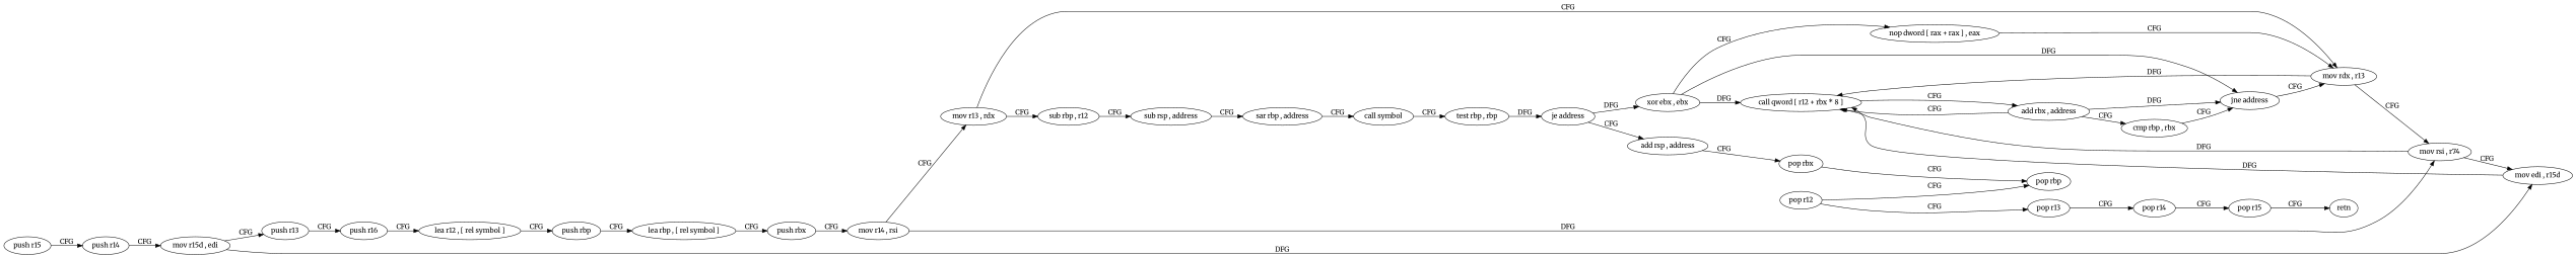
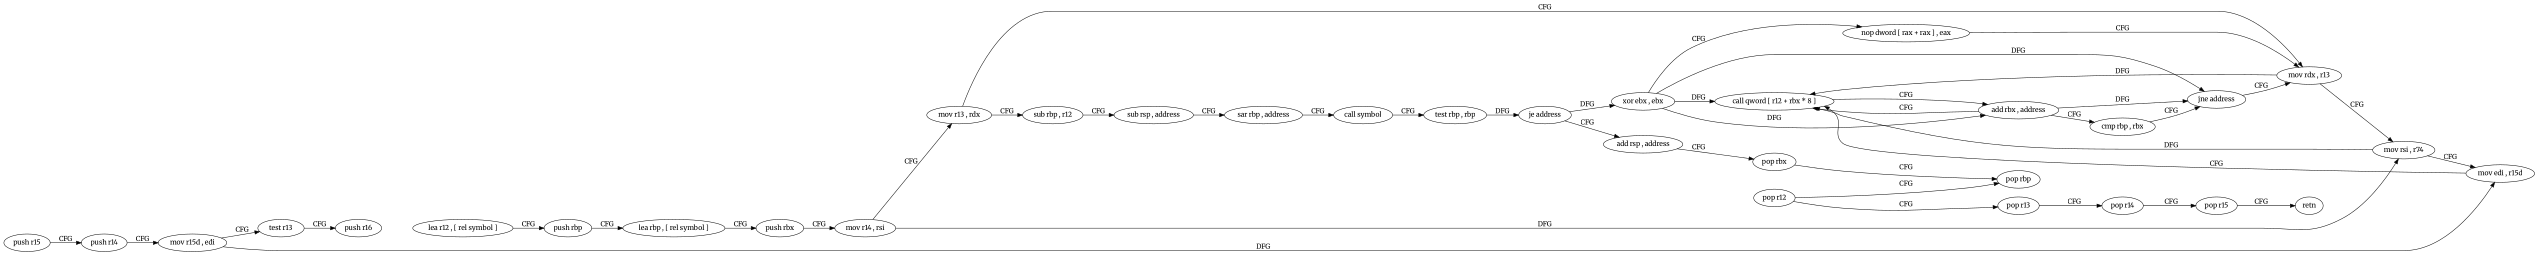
  digraph {
    fontname=Merriweather
    rankdir=LR
    node [fontname=Merriweather]
    edge [fontname=Merriweather]
    n1 [label="push r15"]
    n2 [label="push r14"]
    n3 [label="mov r15d , edi"]
-   n4 [label="push r13"]
+   n4 [label="test r13"]
    n5 [label="mov edi , r15d"]
    n6 [label="push r16"]
    n7 [label="call qword [ r12 + rbx * 8 ]"]
    n8 [label="lea r12 , [ rel symbol ]"]
    n9 [label="push rbp"]
    n10 [label="lea rbp , [ rel symbol ]"]
    n11 [label="push rbx"]
    n12 [label="mov r14 , rsi"]
    n13 [label="mov r13 , rdx"]
    n14 [label="mov rsi , r74"]
    n15 [label="sub rbp , r12"]
    n16 [label="mov rdx , r13"]
    n17 [label="sub rsp , address"]
    n18 [label="sar rbp , address"]
    n19 [label="call symbol"]
    n20 [label="test rbp , rbp"]
    n21 [label="je address"]
    n22 [label="add rsp , address"]
    n23 [label="xor ebx , ebx"]
    n24 [label="pop rbx"]
    n25 [label="nop dword [ rax + rax ] , eax"]
    n26 [label="add rbx , address"]
    n27 [label="jne address"]
    n28 [label="pop rbp"]
    n29 [label="cmp rbp , rbx"]
    n30 [label="pop r12"]
    n31 [label="pop r13"]
    n32 [label="pop r14"]
    n33 [label="pop r15"]
    n34 [label=retn]
    n1 -> n2 [label=CFG]
    n2 -> n3 [label=CFG]
    n3 -> n4 [label=CFG]
    n3 -> n5 [label=DFG]
    n4 -> n6 [label=CFG]
-   n5 -> n7 [label=DFG]
-   n6 -> n8 [label=CFG]
+   n5 -> n7 [label=CFG]
    n7 -> n26 [label=CFG]
    n8 -> n9 [label=CFG]
    n9 -> n10 [label=CFG]
    n10 -> n11 [label=CFG]
    n11 -> n12 [label=CFG]
    n12 -> n13 [label=CFG]
    n12 -> n14 [label=DFG]
    n13 -> n15 [label=CFG]
    n13 -> n16 [label=CFG]
    n14 -> n5 [label=CFG]
    n14 -> n7 [label=DFG]
    n15 -> n17 [label=CFG]
    n16 -> n7 [label=DFG]
    n16 -> n14 [label=CFG]
    n17 -> n18 [label=CFG]
    n18 -> n19 [label=CFG]
    n19 -> n20 [label=CFG]
    n20 -> n21 [label=DFG]
    n21 -> n22 [label=CFG]
    n21 -> n23 [label=DFG]
    n22 -> n24 [label=CFG]
    n23 -> n7 [label=DFG]
    n23 -> n25 [label=CFG]
+   n23 -> n26 [label=DFG]
    n23 -> n27 [label=DFG]
    n24 -> n28 [label=CFG]
    n25 -> n16 [label=CFG]
    n26 -> n7 [label=CFG]
    n26 -> n27 [label=DFG]
    n26 -> n29 [label=CFG]
    n27 -> n16 [label=CFG]
    n29 -> n27 [label=CFG]
    n30 -> n28 [label=CFG]
    n30 -> n31 [label=CFG]
    n31 -> n32 [label=CFG]
    n32 -> n33 [label=CFG]
    n33 -> n34 [label=CFG]
  }
